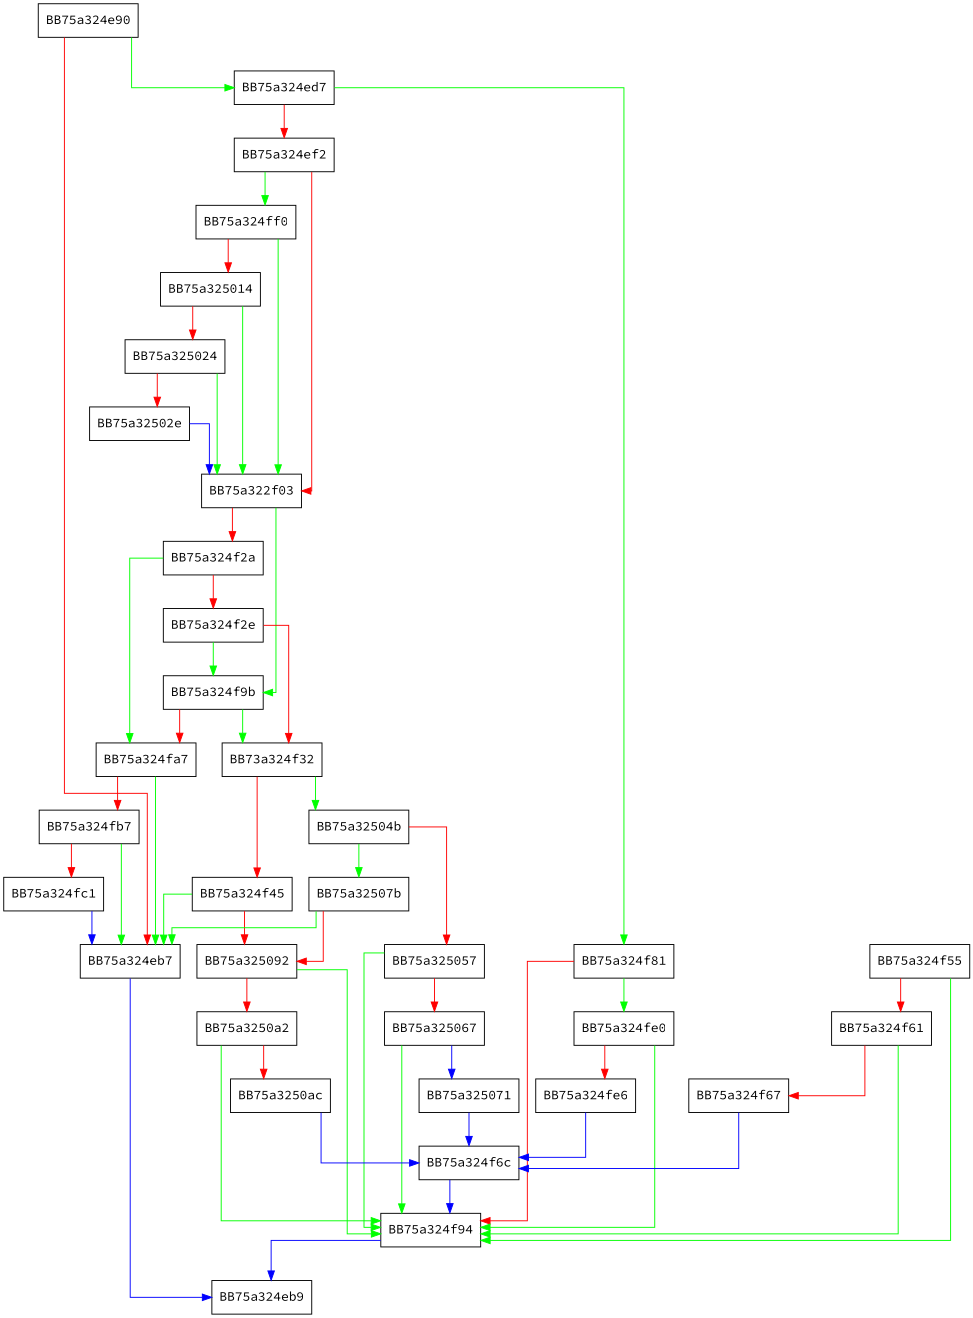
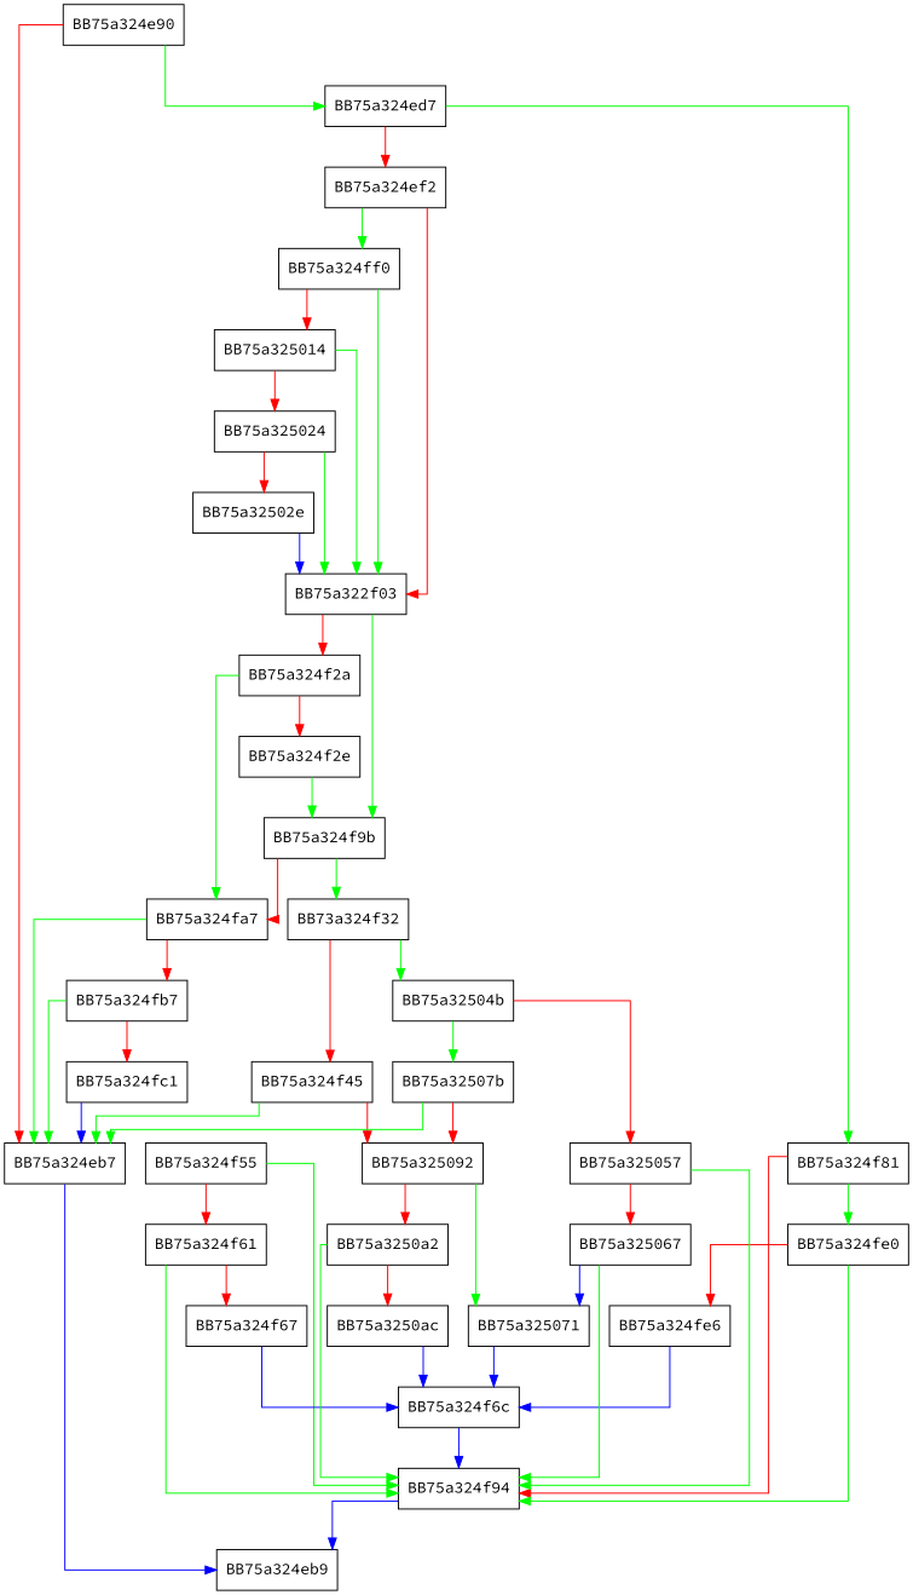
  digraph {
    fontname="Source Code Pro"
    splines=ortho
    node [fontname="Source Code Pro" shape=box]
    edge [color=green fontname="Source Code Pro"]
    BB75a324e90
    BB75a324ed7
    BB75a324eb7
    BB75a324f81
    BB75a324ef2
    BB75a324eb9
    BB75a324f94
    BB75a324fe0
    BB75a324ff0
    n10 [label=BB75a322f03]
    BB75a324fe6
    BB75a325014
    BB75a324f9b
    BB75a324f2a
    BB75a325024
    BB75a324fa7
    n17 [label=BB73a324f32]
    BB75a324f2e
    BB75a324fb7
    BB75a32504b
    BB75a324f45
    BB75a324fc1
    BB75a32507b
    BB75a325057
    BB75a325092
    BB75a325067
    BB75a324f55
    BB75a324f61
    BB75a324f67
    BB75a324f6c
    BB75a32502e
    BB75a3250a2
    BB75a325071
    BB75a3250ac
    BB75a324e90 -> BB75a324ed7
    BB75a324e90 -> BB75a324eb7 [color=red]
    BB75a324ed7 -> BB75a324f81
    BB75a324ed7 -> BB75a324ef2 [color=red]
    BB75a324eb7 -> BB75a324eb9 [color=blue]
    BB75a324f81 -> BB75a324f94 [color=red]
    BB75a324f81 -> BB75a324fe0
    BB75a324ef2 -> BB75a324ff0
    BB75a324ef2 -> n10 [color=red]
    BB75a324f94 -> BB75a324eb9 [color=blue]
    BB75a324fe0 -> BB75a324f94
    BB75a324fe0 -> BB75a324fe6 [color=red]
    BB75a324ff0 -> n10
    BB75a324ff0 -> BB75a325014 [color=red]
    n10 -> BB75a324f9b
    n10 -> BB75a324f2a [color=red]
    BB75a324fe6 -> BB75a324f6c [color=blue]
    BB75a325014 -> n10
    BB75a325014 -> BB75a325024 [color=red]
    BB75a324f9b -> BB75a324fa7 [color=red]
    BB75a324f9b -> n17
    BB75a324f2a -> BB75a324fa7
    BB75a324f2a -> BB75a324f2e [color=red]
    BB75a325024 -> n10
    BB75a325024 -> BB75a32502e [color=red]
    BB75a324fa7 -> BB75a324eb7
    BB75a324fa7 -> BB75a324fb7 [color=red]
    n17 -> BB75a32504b
    n17 -> BB75a324f45 [color=red]
    BB75a324f2e -> BB75a324f9b
-   BB75a324f2e -> n17 [color=red]
    BB75a324fb7 -> BB75a324eb7
    BB75a324fb7 -> BB75a324fc1 [color=red]
    BB75a32504b -> BB75a32507b
    BB75a32504b -> BB75a325057 [color=red]
    BB75a324f45 -> BB75a324eb7
    BB75a324f45 -> BB75a325092 [color=red]
    BB75a324fc1 -> BB75a324eb7 [color=blue]
    BB75a32507b -> BB75a324eb7
    BB75a32507b -> BB75a325092 [color=red]
    BB75a325057 -> BB75a324f94
    BB75a325057 -> BB75a325067 [color=red]
-   BB75a325092 -> BB75a324f94
+   BB75a325092 -> BB75a325071
    BB75a325092 -> BB75a3250a2 [color=red]
    BB75a325067 -> BB75a324f94
    BB75a325067 -> BB75a325071 [color=blue]
    BB75a324f55 -> BB75a324f94
    BB75a324f55 -> BB75a324f61 [color=red]
    BB75a324f61 -> BB75a324f94
    BB75a324f61 -> BB75a324f67 [color=red]
    BB75a324f67 -> BB75a324f6c [color=blue]
    BB75a324f6c -> BB75a324f94 [color=blue]
    BB75a32502e -> n10 [color=blue]
    BB75a3250a2 -> BB75a324f94
    BB75a3250a2 -> BB75a3250ac [color=red]
    BB75a325071 -> BB75a324f6c [color=blue]
    BB75a3250ac -> BB75a324f6c [color=blue]
  }
